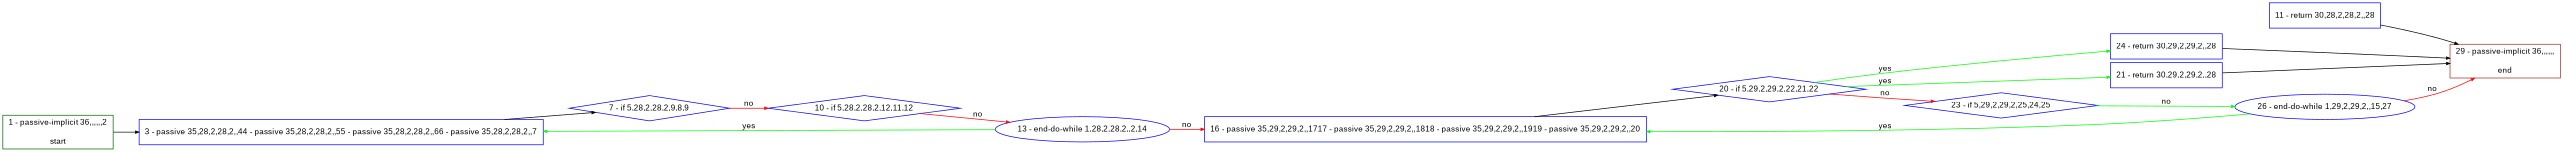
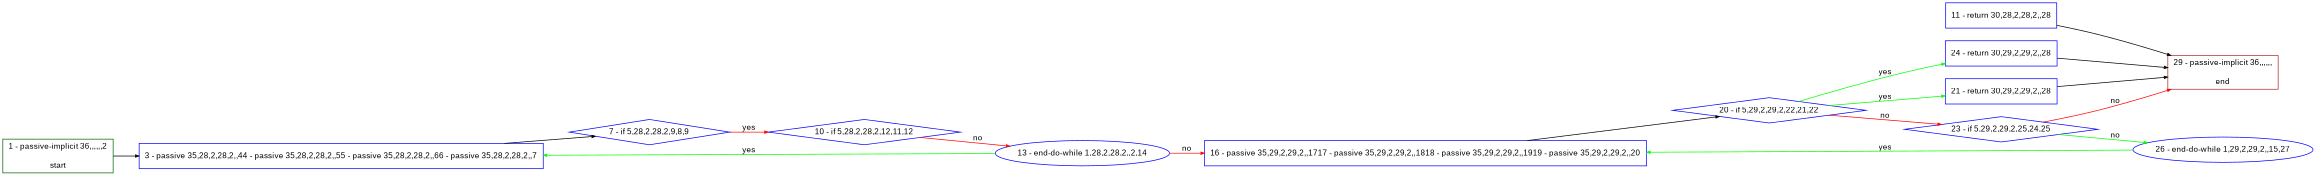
  digraph {
    bgcolor=white
    compound=true
    fillcolor="#FFFFCC"
    fontname=Arial
    fontsize=12
    pack=true
    packmode=clust
    rankdir=LR
    style="rounded,filled"
    node [color="#0000ff" compound=true fillcolor="#ffffff" fixedsize=false fontname=Arial fontsize=12 node_initialized=no shape=box style=filled]
    edge [arrowhead=normal arrowsize=0.5 arrowtail=none color="#000000" compound=true dir=forward fontcolor=black fontname=Arial fontsize=12]
    n1 [label="3 - passive 35,28,2,28,2,,44 - passive 35,28,2,28,2,,55 - passive 35,28,2,28,2,,66 - passive 35,28,2,28,2,,7"]
    n2 [label="7 - if 5,28,2,28,2,9,8,9" shape=diamond]
    n3 [label="10 - if 5,28,2,28,2,12,11,12" shape=diamond]
    n4 [color="#006400" label="1 - passive-implicit 36,,,,,,2\n\nstart"]
    n5 [label="13 - end-do-while 1,28,2,28,2,,2,14" shape=oval]
    n6 [color="#a52a2a" label="29 - passive-implicit 36,,,,,,\n\nend"]
    n7 [label="11 - return 30,28,2,28,2,,28"]
    n8 [label="16 - passive 35,29,2,29,2,,1717 - passive 35,29,2,29,2,,1818 - passive 35,29,2,29,2,,1919 - passive 35,29,2,29,2,,20"]
    n9 [label="20 - if 5,29,2,29,2,22,21,22" shape=diamond]
    n10 [label="21 - return 30,29,2,29,2,,28"]
    n11 [label="23 - if 5,29,2,29,2,25,24,25" shape=diamond]
    n12 [label="24 - return 30,29,2,29,2,,28"]
    n13 [label="26 - end-do-while 1,29,2,29,2,,15,27" shape=oval]
    n1 -> n2
-   n2 -> n3 [color="#ff0000" label=no]
+   n2 -> n3 [color="#ff0000" label=yes]
    n3 -> n5 [color="#ff0000" label=no]
    n4 -> n1
    n5 -> n1 [color="#00ff00" label=yes]
    n5 -> n8 [color="#ff0000" label=no]
    n7 -> n6
    n8 -> n9
    n9 -> n10 [color="#00ff00" label=yes]
    n9 -> n11 [color="#ff0000" label=no]
    n9 -> n12 [color="#00ff00" label=yes]
    n10 -> n6
    n11 -> n13 [color="#00ff00" label=no]
    n12 -> n6
-   n13 -> n6 [color="#ff0000" label=no]
+   n11 -> n6 [color="#ff0000" label=no]
    n13 -> n8 [color="#00ff00" label=yes]
  }
